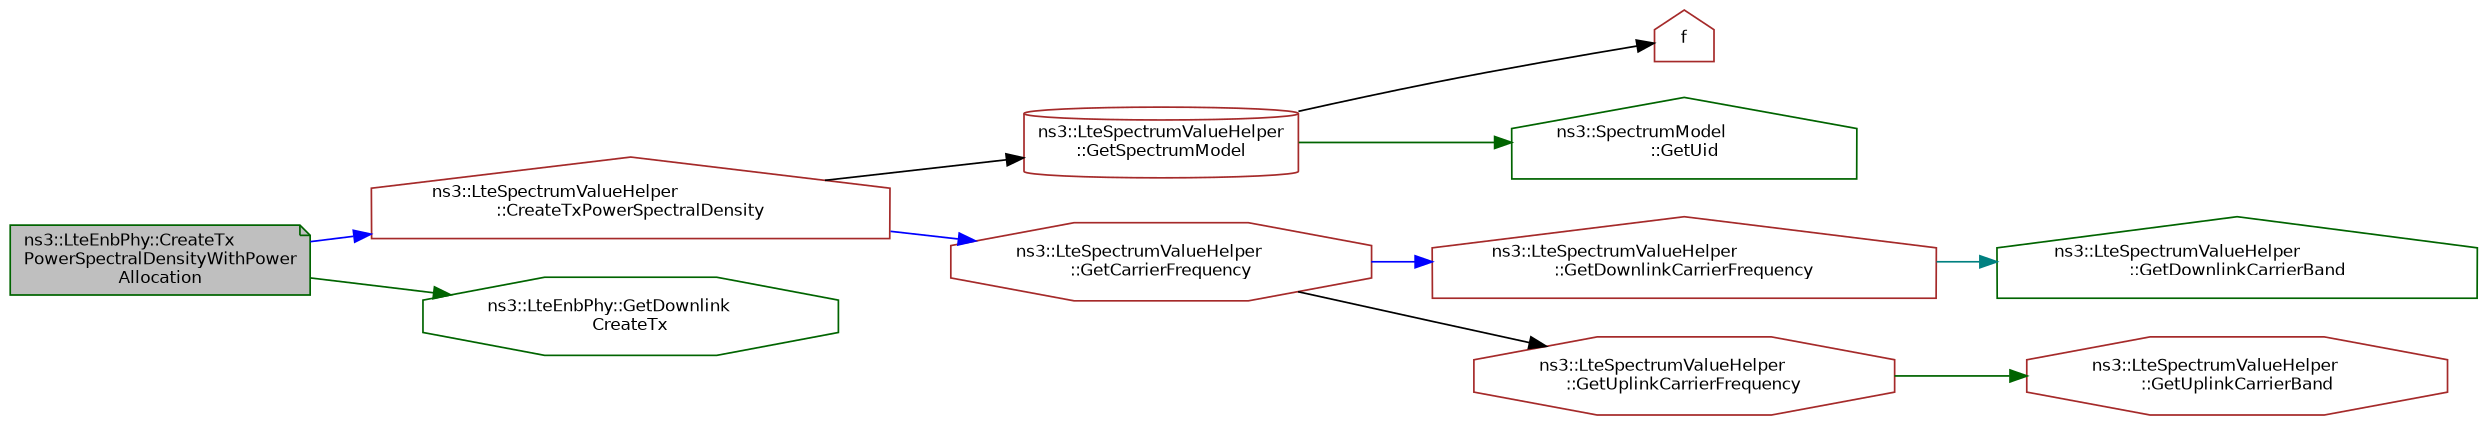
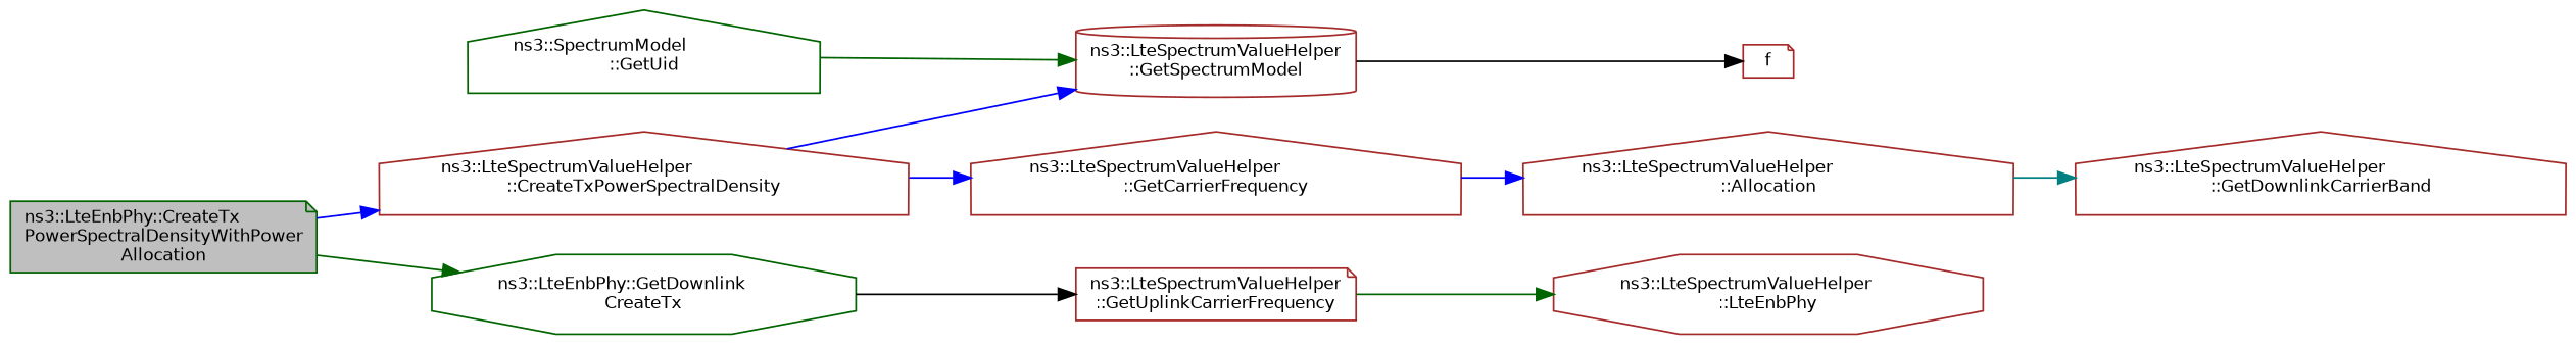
  digraph {
    fontname="DejaVu Sans"
    rankdir=LR
    node [color=brown fillcolor=white fontname="DejaVu Sans" fontsize=10 shape=house style=filled]
    edge [color=blue fontname="DejaVu Sans" fontsize=10 labelfontname=Helvetica labelfontsize=10 style=solid]
    n1 [color=darkgreen fillcolor=grey75 fontcolor=black height=0.2 label="ns3::LteEnbPhy::CreateTx\lPowerSpectralDensityWithPower\lAllocation" shape=note width=0.4]
    n2 [height=0.2 label="ns3::LteSpectrumValueHelper\l::CreateTxPowerSpectralDensity" width=0.4]
    n3 [color=darkgreen height=0.2 label="ns3::LteEnbPhy::GetDownlink\lCreateTx" shape=octagon width=0.4]
    n4 [height=0.2 label="ns3::LteSpectrumValueHelper\l::GetSpectrumModel" shape=cylinder width=0.4]
-   n5 [height=0.2 label="ns3::LteSpectrumValueHelper\l::GetCarrierFrequency" shape=octagon width=0.4]
-   n6 [height=0.2 label=f width=0.4]
+   n5 [height=0.2 label="ns3::LteSpectrumValueHelper\l::GetCarrierFrequency" width=0.4]
+   n6 [height=0.2 label=f shape=note width=0.4]
    n7 [color=darkgreen height=0.2 label="ns3::SpectrumModel\l::GetUid" width=0.4]
-   n8 [height=0.2 label="ns3::LteSpectrumValueHelper\l::GetDownlinkCarrierFrequency" width=0.4]
-   n9 [height=0.2 label="ns3::LteSpectrumValueHelper\l::GetUplinkCarrierFrequency" shape=octagon width=0.4]
-   n10 [color=darkgreen height=0.2 label="ns3::LteSpectrumValueHelper\l::GetDownlinkCarrierBand" width=0.4]
-   n11 [height=0.2 label="ns3::LteSpectrumValueHelper\l::GetUplinkCarrierBand" shape=octagon width=0.4]
+   n8 [height=0.2 label="ns3::LteSpectrumValueHelper\l::Allocation" width=0.4]
+   n9 [height=0.2 label="ns3::LteSpectrumValueHelper\l::GetUplinkCarrierFrequency" shape=note width=0.4]
+   n10 [height=0.2 label="ns3::LteSpectrumValueHelper\l::GetDownlinkCarrierBand" width=0.4]
+   n11 [height=0.2 label="ns3::LteSpectrumValueHelper\l::LteEnbPhy" shape=octagon width=0.4]
    n1 -> n2
    n1 -> n3 [color=darkgreen]
-   n2 -> n4 [color=black]
+   n2 -> n4
    n2 -> n5
    n4 -> n6 [color=black]
-   n4 -> n7 [color=darkgreen]
+   n7 -> n4 [color=darkgreen]
    n5 -> n8
-   n5 -> n9 [color=black]
+   n3 -> n9 [color=black]
    n8 -> n10 [color=teal]
    n9 -> n11 [color=darkgreen]
  }
